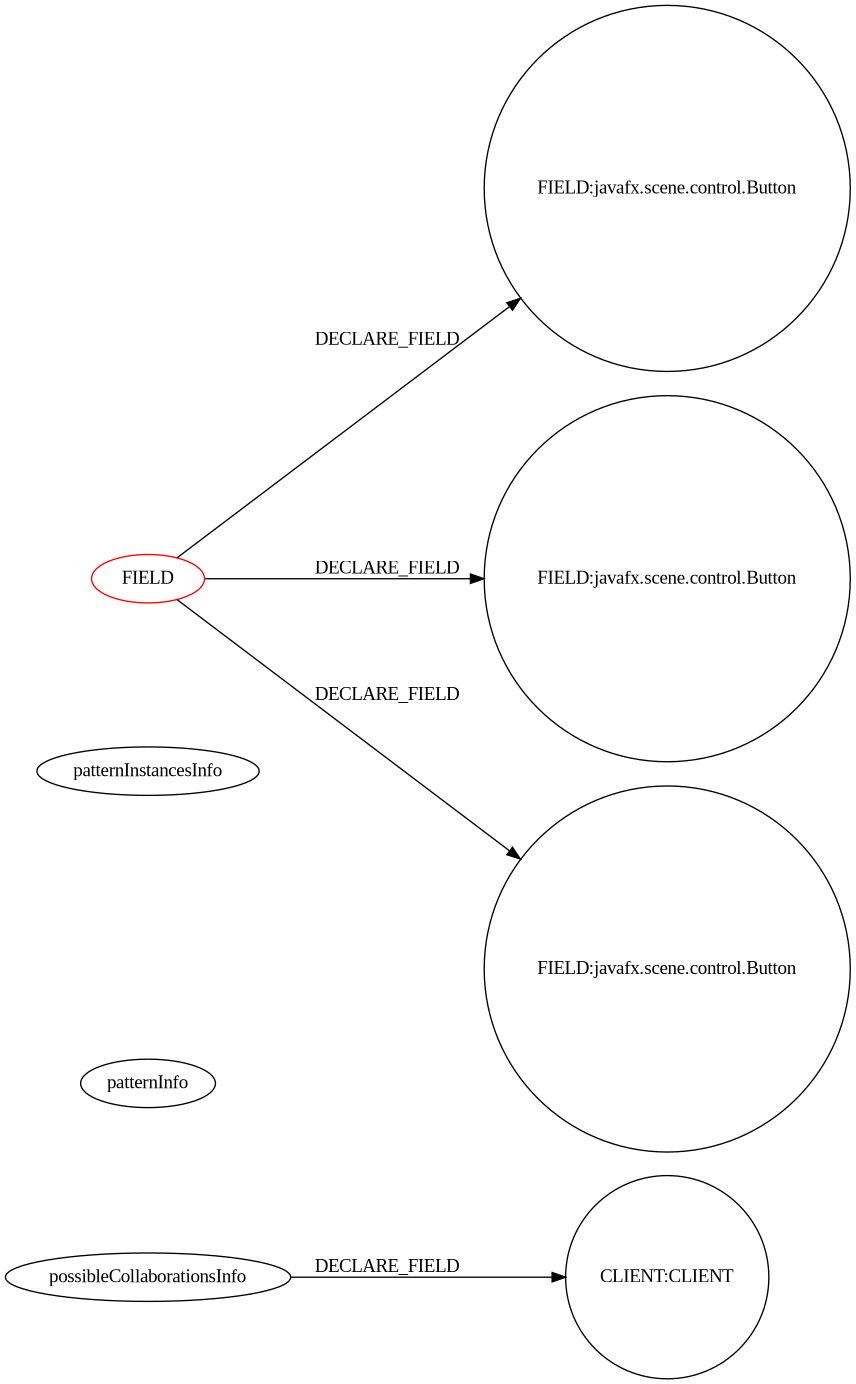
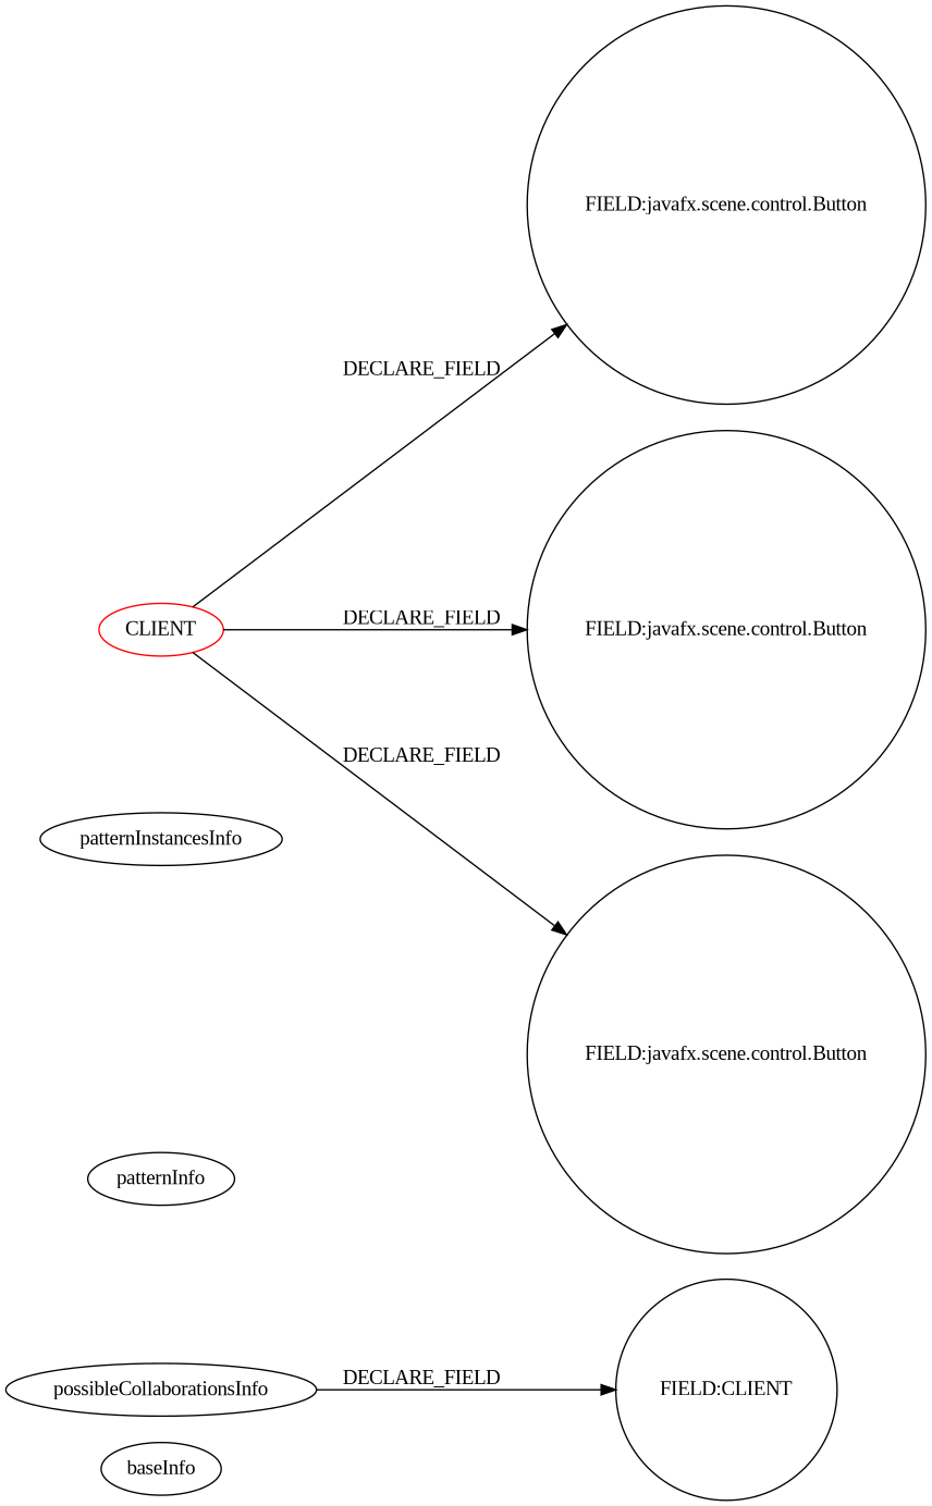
  digraph {
    fontname="Liberation Serif"
    rankdir=LR
    node [fontname="Liberation Serif" isFrameworkType=false]
    edge [fontname="Liberation Serif"]
-   n2 [label="CLIENT:CLIENT" shape=circle vertexType=FIELD_DECLARATION]
+   baseInfo [category=pattern graphId=271 isAnonymous=false possibleRelation=false isFrameworkType=""]
+   n2 [label="FIELD:CLIENT" shape=circle vertexType=FIELD_DECLARATION]
    possibleCollaborationsInfo [isFrameworkType=""]
    patternInfo [frequency=20.0 patternRootClient=0 isFrameworkType=""]
    patternInstancesInfo [0="mrempala-sp~/mrempala-sp/sp-master/src/application/VcSequencePreview.java~VcSequencePreview~3683" 1="weltensturm-milca~/weltensturm-milca/milca-master/src/milca/GUIController.java~GUIController~4745" 10="bianconejo-CEFX~/bianconejo-CEFX/CEFX-master/src/cefx/CEPrincipalController.java~CEPrincipalController~2114" 11="hock323-eventManager~/hock323-eventManager/EventManager-master/src/eventManager/controller/pokerTournament/TournamentController.java~TournamentController~3009" 12="weltensturm-milca~/weltensturm-milca/milca-master/src/milca/GUI.java~GUI~4747" 13="amonker-Trans~/amonker-Trans/Trans-master/src/cn/jingyun/trans/FFmpegArgumentsManagerPane.java~FFmpegArgumentsManagerPane~1846" 14="diogocs1-FPessoais~/diogocs1-FPessoais/FPessoais-master/FinancasPessoais/src/app/controllers/HomeController.java~HomeController~2490" 15="prashker-KingsSGF~/prashker-KingsSGF/KingsSGF-master/src/uiSam/FighterView.java~FighterView~3912" 16="walker-clint-AIProj3~/walker-clint-AIProj3/AIProj3-master/src/application/GameBoardController.java~GameBoardController~4712" 17="Tsaru-Java-MP3-Visualizations~/Tsaru-Java-MP3-Visualizations/Java-MP3-Visualizations-master/mp3 Visualization/src/VisualizationInterface.java~VisualizationInterface~1511" 18="sandeepb-CiscoECG~/sandeepb-CiscoECG/CiscoECG-master/src/ciscoECGFrontend/MyController.java~MyController~4063" 19="mrempala-sp~/mrempala-sp/sp-master/src/application/VcSetupSquibGroups.java~VcSetupSquibGroups~3676" 2="amonker-AmonkerFX~/amonker-AmonkerFX/AmonkerFX-master/src/cn/jingyun/javafx/amonker/ui/AmonkerUIApplication.java~AmonkerUIApplication~1831" 3="dony1990-ProsDesktop~/dony1990-ProsDesktop/ProsDesktop-master/src/nicon/NiconDesktop/guifx/NiconNavigator/NavegadorController.java~NavegadorController~2563" 4="iloop-kiosk-KIOSK-Project~/iloop-kiosk-KIOSK-Project/KIOSK-Project-master/src/oit/iloop/kiosk/kiosk_main/KioskMainController.java~KioskMainController~3135" 5="novosga-painel-fx~/novosga-painel-fx/painel-fx-master/src/org/novosga/painel/client/ui/Controller.java~Controller~3787" 6="JCake-CoupGameProgram~/JCake-CoupGameProgram/CoupGameProgram-master/src/game/remote/PlayerUi.java~PlayerUi~579" 7="amonker-Trans~/amonker-Trans/Trans-master/src/cn/jingyun/trans/MainPane.java~MainPane~1847" 8="brunoborges-fx2048~/brunoborges-fx2048/fx2048-master/src/game2048/Board.java~Board~2229" 9="mouradsaadi-LO23-IHM~/mouradsaadi-LO23-IHM/LO23-IHM-master/Sudoku-IHM/src/sudoko/ihm/vue/FXMLDocumentController.java~FXMLDocumentController~3651" isFrameworkType=""]
-   n6 [color=red label=FIELD vertexType=ROOT_CLIENT_CLASS_DECLARATION]
+   n6 [color=red label=CLIENT vertexType=ROOT_CLIENT_CLASS_DECLARATION]
    n7 [label="FIELD:javafx.scene.control.Button" shape=circle vertexType=FIELD_DECLARATION]
    n8 [label="FIELD:javafx.scene.control.Button" shape=circle vertexType=FIELD_DECLARATION]
    n9 [label="FIELD:javafx.scene.control.Button" shape=circle vertexType=FIELD_DECLARATION]
    possibleCollaborationsInfo -> n2 [label=DECLARE_FIELD]
    n6 -> n7 [label=DECLARE_FIELD]
    n6 -> n8 [label=DECLARE_FIELD]
    n6 -> n9 [label=DECLARE_FIELD]
  }
